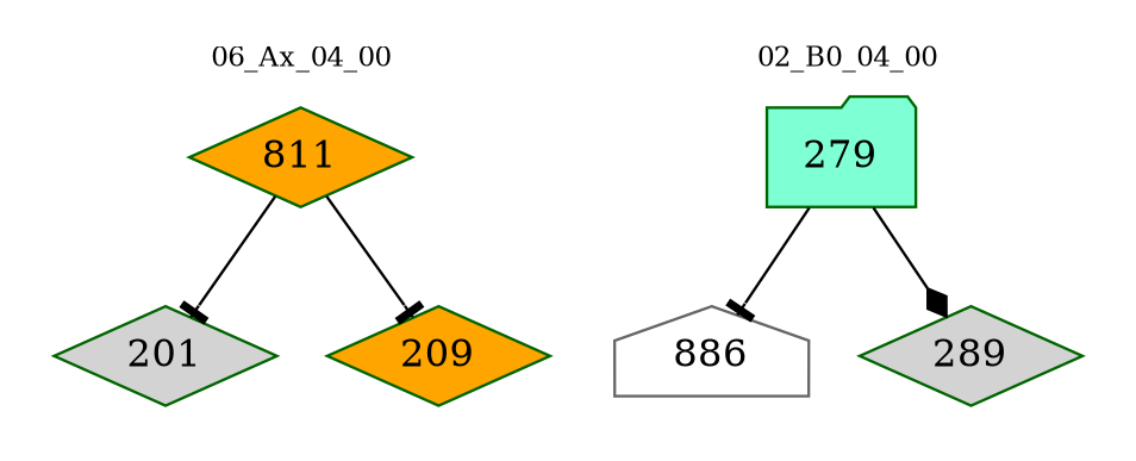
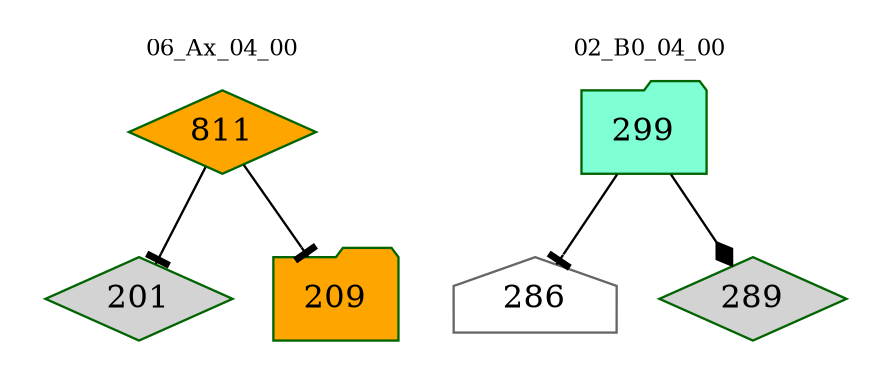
  digraph {
    node [color=darkgreen fillcolor=orange shape=diamond style=filled]
    edge [arrowhead=tee color=black]
    n1 [label=811]
    n2 [fillcolor=lightgrey label=201]
-   n3 [label=209]
-   n4 [fillcolor=aquamarine label=279 shape=folder]
-   n5 [color=gray40 fillcolor=white label=886 shape=house]
+   n3 [label=209 shape=folder]
+   n4 [fillcolor=aquamarine label=299 shape=folder]
+   n5 [color=gray40 fillcolor=white label=286 shape=house]
    n6 [fillcolor=lightgrey label=289]
    subgraph cluster_1 {
      color=white
      fontsize=10
      label="06_Ax_04_00"
      n1
      n2
      n3
    }
    subgraph cluster_2 {
      color=white
      fontsize=10
      label="02_B0_04_00"
      n4
      n5
      n6
    }
    n1 -> n2
    n1 -> n3
    n4 -> n5
    n4 -> n6 [arrowhead=diamond]
  }
